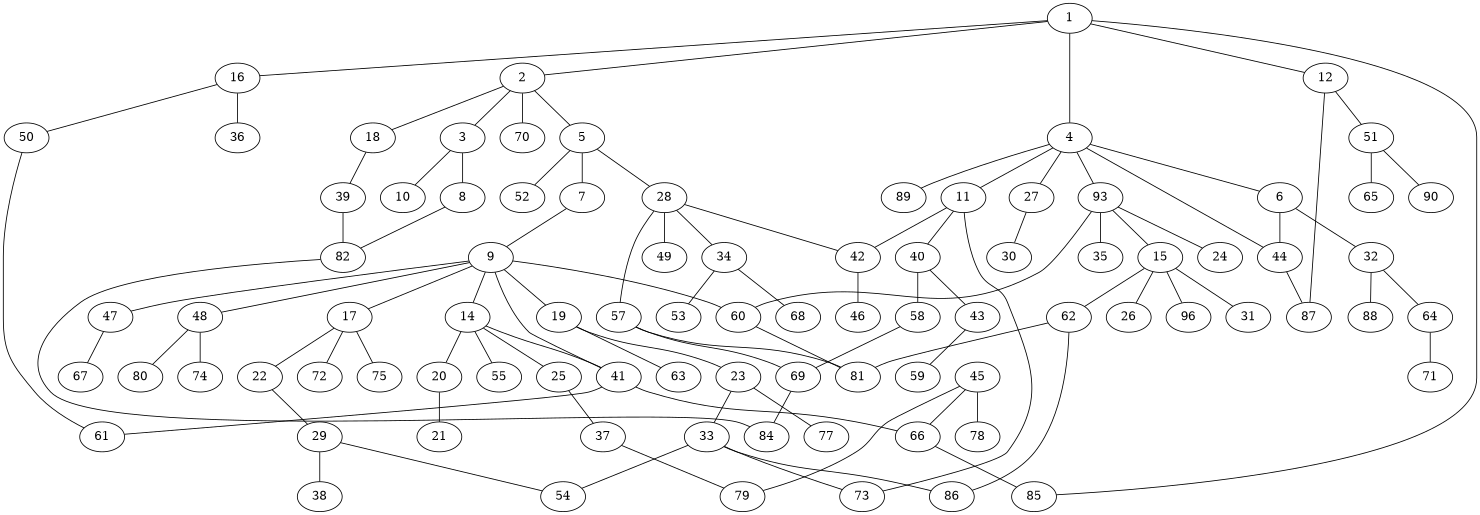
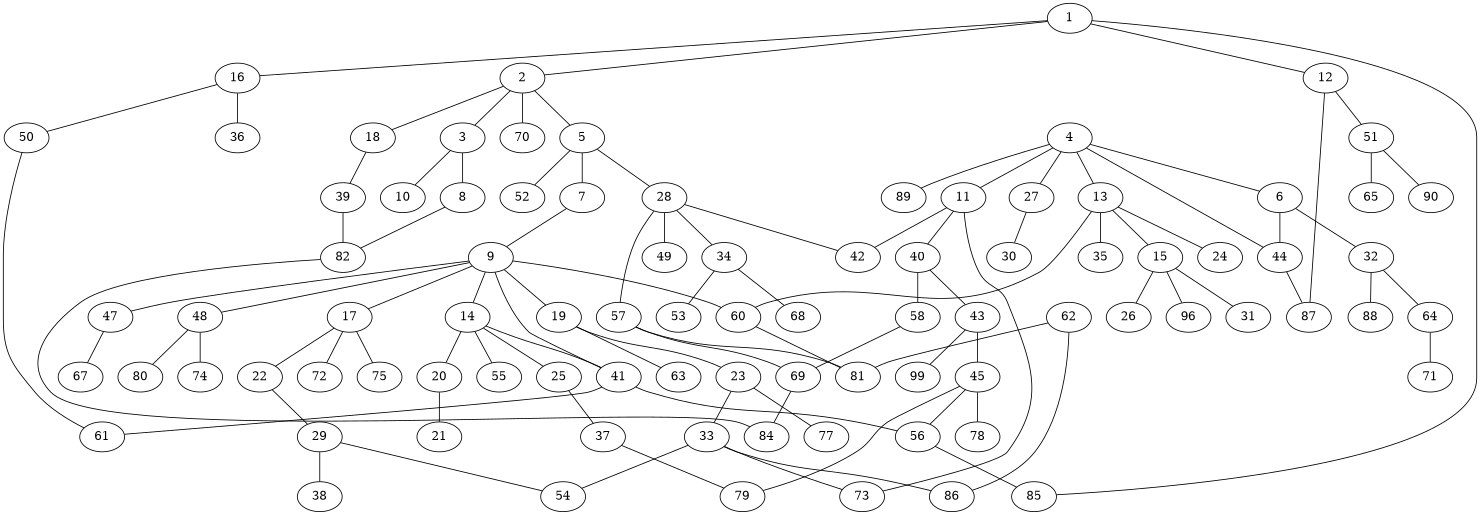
  graph {
    1
    2
    4
    12
    16
    85
    3
    5
    18
    70
    6
    11
-   13 [label=93]
+   13
    27
    44
    89
    51
    87
    36
    50
    8
    10
    7
    28
    52
    39
    32
    40
    42
    73
    60
    15
    24
    35
    30
    65
    90
    61
    82
    9
    34
    49
    57
    84
    64
    88
    43
    58
-   46
    81
    26
    31
    62
    n54 [label=96]
    14
    17
    19
    41
    47
    48
    53
    68
    69
    71
    20
    25
    55
    22
    72
    75
    23
    63
-   56 [label=66]
+   56
    67
    74
    80
    21
    37
    29
    33
    77
    45
-   59
+   59 [label=99]
    86
    79
    38
    54
    78
    1 -- 2
-   1 -- 4
    1 -- 12
    1 -- 16
    1 -- 85
    2 -- 3
    2 -- 5
    2 -- 18
    2 -- 70
    4 -- 6
    4 -- 11
    4 -- 13
    4 -- 27
    4 -- 44
    4 -- 89
    12 -- 51
    12 -- 87
    16 -- 36
    16 -- 50
    3 -- 8
    3 -- 10
    5 -- 7
    5 -- 28
    5 -- 52
    18 -- 39
    6 -- 44
    6 -- 32
    11 -- 40
    11 -- 42
    11 -- 73
    13 -- 60
    13 -- 15
    13 -- 24
    13 -- 35
    27 -- 30
    44 -- 87
    51 -- 65
    51 -- 90
    50 -- 61
    8 -- 82
    7 -- 9
    28 -- 42
    28 -- 34
    28 -- 49
    28 -- 57
    39 -- 82
    32 -- 64
    32 -- 88
    40 -- 43
    40 -- 58
-   42 -- 46
    60 -- 81
    15 -- 26
    15 -- 31
-   15 -- 62
    15 -- n54
    82 -- 84
    9 -- 60
    9 -- 14
    9 -- 17
    9 -- 19
    9 -- 41
    9 -- 47
    9 -- 48
    34 -- 53
    34 -- 68
    57 -- 81
    57 -- 69
    64 -- 71
+   43 -- 45
    43 -- 59
    58 -- 69
    62 -- 81
    62 -- 86
    14 -- 41
    14 -- 20
    14 -- 25
    14 -- 55
    17 -- 22
    17 -- 72
    17 -- 75
    19 -- 23
    19 -- 63
    41 -- 61
    41 -- 56
    47 -- 67
    48 -- 74
    48 -- 80
    69 -- 84
    20 -- 21
    25 -- 37
    22 -- 29
    23 -- 33
    23 -- 77
    56 -- 85
    37 -- 79
    29 -- 38
    29 -- 54
    33 -- 73
    33 -- 86
    33 -- 54
    45 -- 56
    45 -- 79
    45 -- 78
  }
